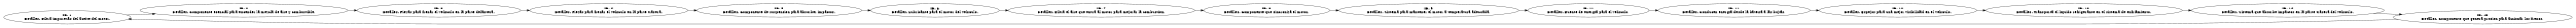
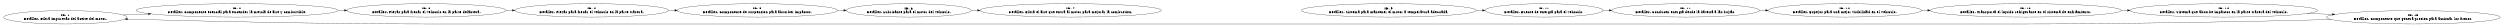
  digraph {
    rankdir=LR
    n1 [label="ID: 1\nDetalles: Filtra impurezas del aceite del motor."]
    n2 [label="ID: 2\nDetalles: Componente esencial para encender la mezcla de aire y combustible."]
    n3 [label="ID: 3\nDetalles: Piezas para frenar el vehículo en la parte delantera."]
    n4 [label="ID: 4\nDetalles: Piezas para frenar el vehículo en la parte trasera."]
    n5 [label="ID: 5\nDetalles: Componente de suspensión para absorber impactos."]
    n6 [label="ID: 6\nDetalles: Lubricante para el motor del vehículo."]
    n7 [label="ID: 7\nDetalles: Filtra el aire que entra al motor para mejorar la combustión."]
-   n8 [label="ID: 8\nDetalles: Componente que sincroniza el motor."]
    n9 [label="ID: 9\nDetalles: Sistema para mantener el motor a temperatura adecuada."]
    n10 [label="ID: 11\nDetalles: Fuente de energía para el vehículo."]
    n11 [label="ID: 11\nDetalles: Conducen energía desde la batería a las bujías."]
    n12 [label="ID: 12\nDetalles: Espejos para una mejor visibilidad en el vehículo."]
    n13 [label="ID: 13\nDetalles: Transporta el líquido refrigerante en el sistema de enfriamiento."]
    n14 [label="ID: 14\nDetalles: Sistema que absorbe impactos en la parte trasera del vehículo."]
    n15 [label="ID: 15\nDetalles: Componente que genera presión para accionar los frenos."]
    n1 -> n2
    n2 -> n3
    n3 -> n4
    n4 -> n5
    n5 -> n6
    n6 -> n7
-   n7 -> n8
-   n8 -> n9
    n9 -> n10
    n10 -> n11
    n11 -> n12
    n12 -> n13
    n13 -> n14
    n14 -> n15
    n15 -> n1
  }
